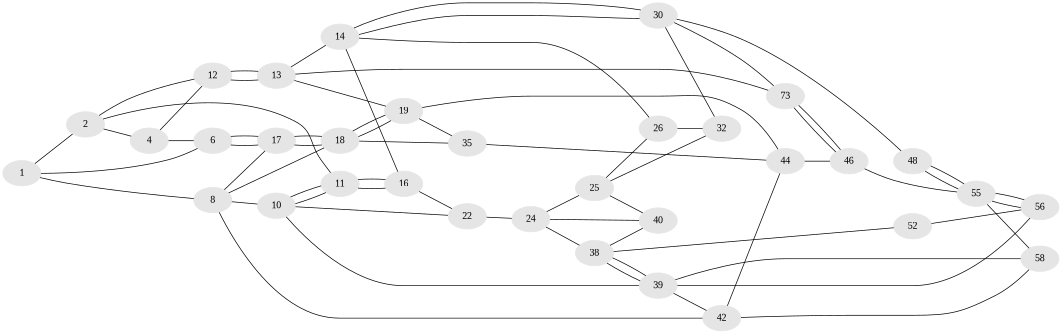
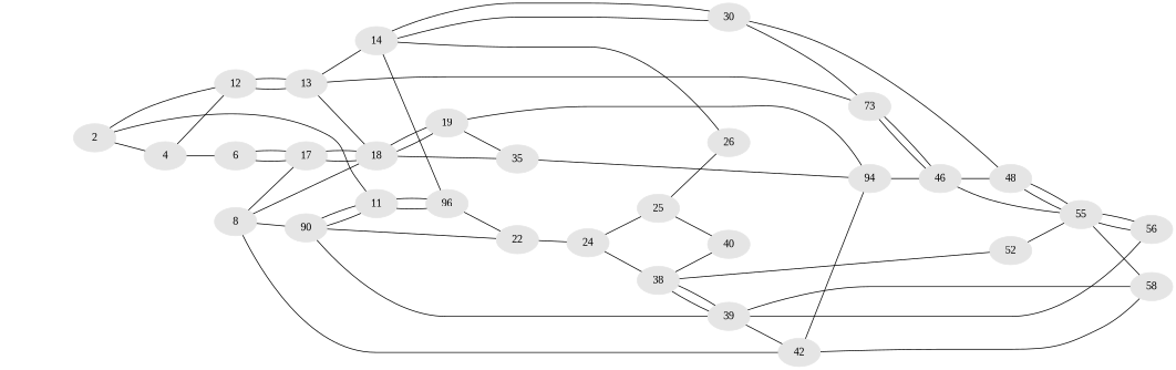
  graph {
    fontname="Liberation Serif"
    rankdir=LR
    node [color=gray90 fontname="Liberation Serif" style=filled]
    edge [fontname="Liberation Serif"]
-   1 [super="+5"]
    2 [super="+3"]
    6
    8 [super="+9"]
    4 [super="+7"]
    11
    12
    17
-   10 [super="+29"]
+   10 [super="+29" label=90]
    18 [super="+21"]
    42 [super="+57"]
-   16 [super="+27"]
+   16 [super="+27" label=96]
    13 [super="+20"]
    22 [super="+23"]
    39 [super="+60"]
    19 [super="+36"]
    35 [super="+43"]
-   44 [super="+45"]
+   44 [super="+45" label=94]
    58
    24 [super="+37"]
    56
    14 [super="+15"]
    n23 [label=73]
    26 [super="+28"]
    30 [super="+31"]
    46 [super="+47"]
-   32
    48 [super="+49"]
    25 [super="+34"]
    38 [super="+53"]
    40 [super="+41"]
    52 [super="+54"]
    55 [super="+59"]
-   1 -- 2
-   1 -- 6
-   1 -- 8
    2 -- 4
    2 -- 11
    2 -- 12
    6 -- 17
    6 -- 17
    8 -- 17
    8 -- 10
    8 -- 18
    8 -- 42
    4 -- 6
    4 -- 12
    11 -- 16
    11 -- 16
    12 -- 13
    12 -- 13
    17 -- 18
    17 -- 18
    10 -- 11
    10 -- 11
    10 -- 22
    10 -- 39
    18 -- 19
    18 -- 19
    18 -- 35
    42 -- 44
    42 -- 58
    16 -- 22
-   13 -- 19
+   13 -- 18
    13 -- 14
    13 -- n23
    22 -- 24
    39 -- 42
    39 -- 58
    39 -- 56
    19 -- 35
    19 -- 44
    35 -- 44
    44 -- 46
    24 -- 25
    24 -- 38
-   24 -- 40
    14 -- 16
    14 -- 26
    14 -- 30
    14 -- 30
    n23 -- 46
    n23 -- 46
-   26 -- 32
    30 -- n23
-   30 -- 32
    30 -- 48
+   46 -- 48
    46 -- 55
    48 -- 55
    48 -- 55
    25 -- 26
-   25 -- 32
    25 -- 40
    38 -- 39
    38 -- 39
    38 -- 40
    38 -- 52
-   52 -- 56
+   52 -- 55
    55 -- 58
    55 -- 56
    55 -- 56
  }
